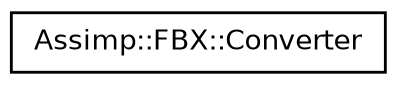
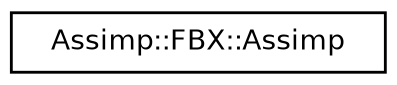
  digraph {
    rankdir=LR
-   n1 [color=black fillcolor=white fontname=Helvetica fontsize=10 height=0.2 label="Assimp::FBX::Converter" shape=record style=filled width=0.4]
+   n1 [color=black fillcolor=white fontname=Helvetica fontsize=10 height=0.2 label="Assimp::FBX::Assimp" shape=record style=filled width=0.4]
  }
